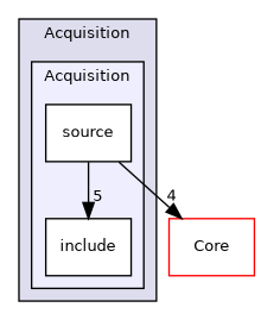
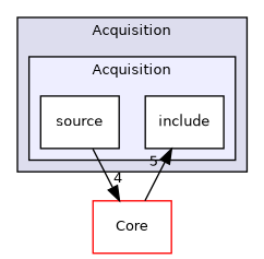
  digraph {
    compound=true
    node [color=black fillcolor=white fontname=Helvetica fontsize=10 shape=box style=filled]
    edge [labeldistance=1.5 labelfontname=Helvetica labelfontsize=10]
    n1 [label=include]
    n2 [label=source]
    n3 [color=red label=Core]
    subgraph cluster_1 {
      bgcolor="#ddddee"
      fontname=Helvetica
      fontsize=10
      label=Acquisition
      pencolor=black
      subgraph cluster_2 {
        bgcolor="#eeeeff"
        fontname=Helvetica
        fontsize=10
        label=Acquisition
        pencolor=black
        n1
        n2
      }
    }
-   n2 -> n1 [headlabel=5]
+   n3 -> n1 [headlabel=5]
    n2 -> n3 [headlabel=4]
  }
